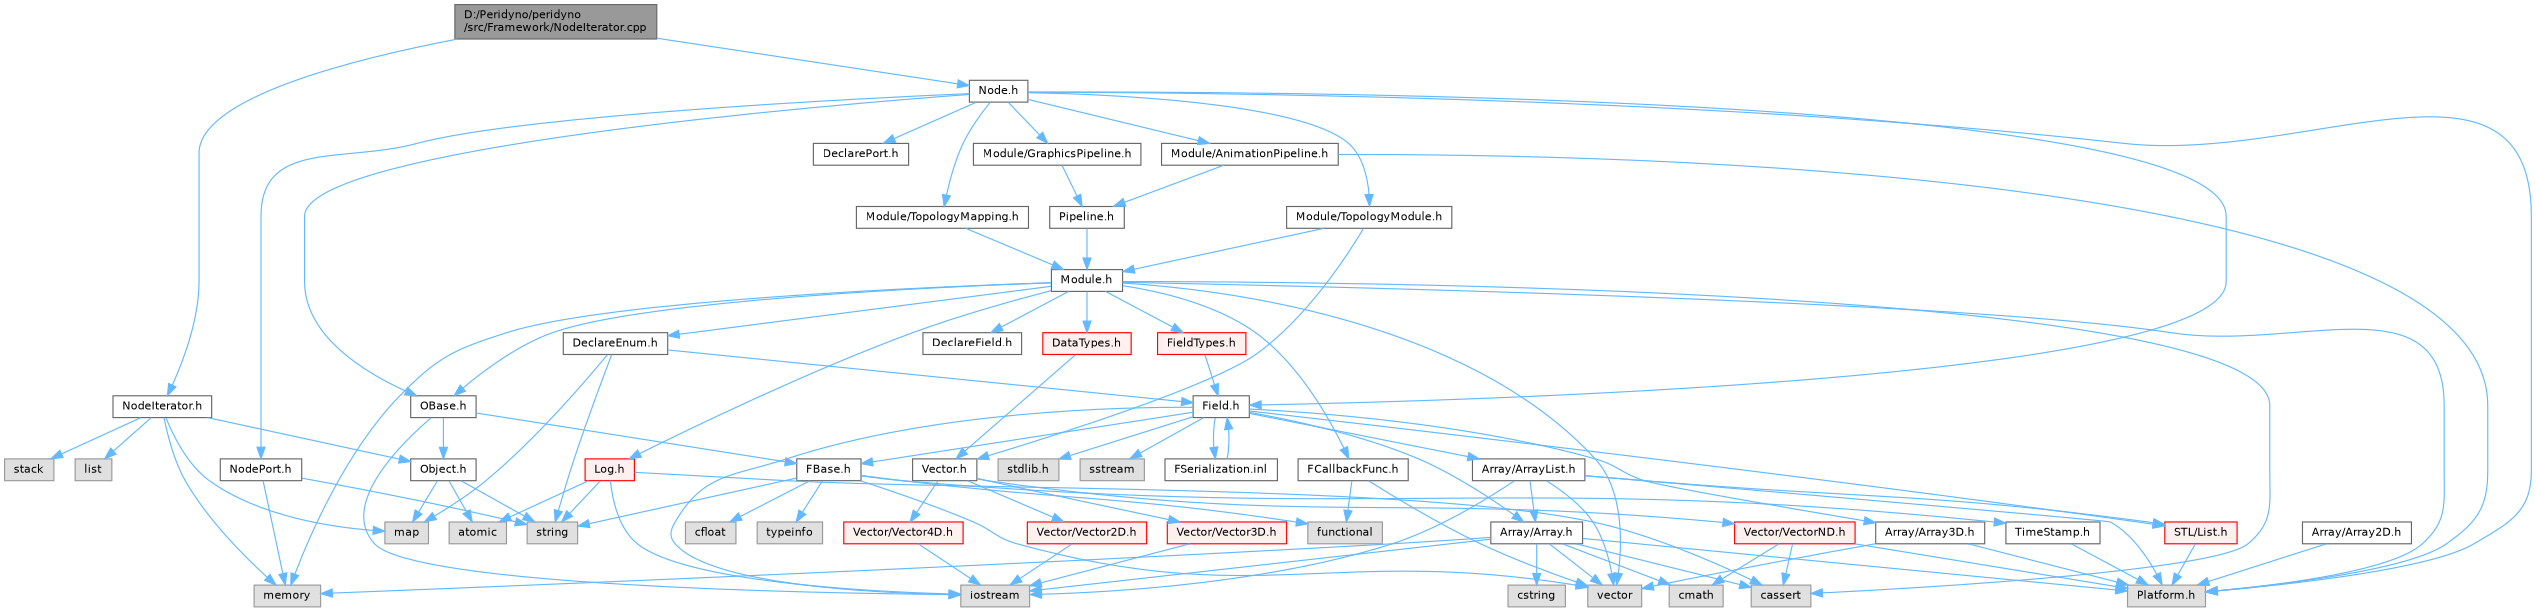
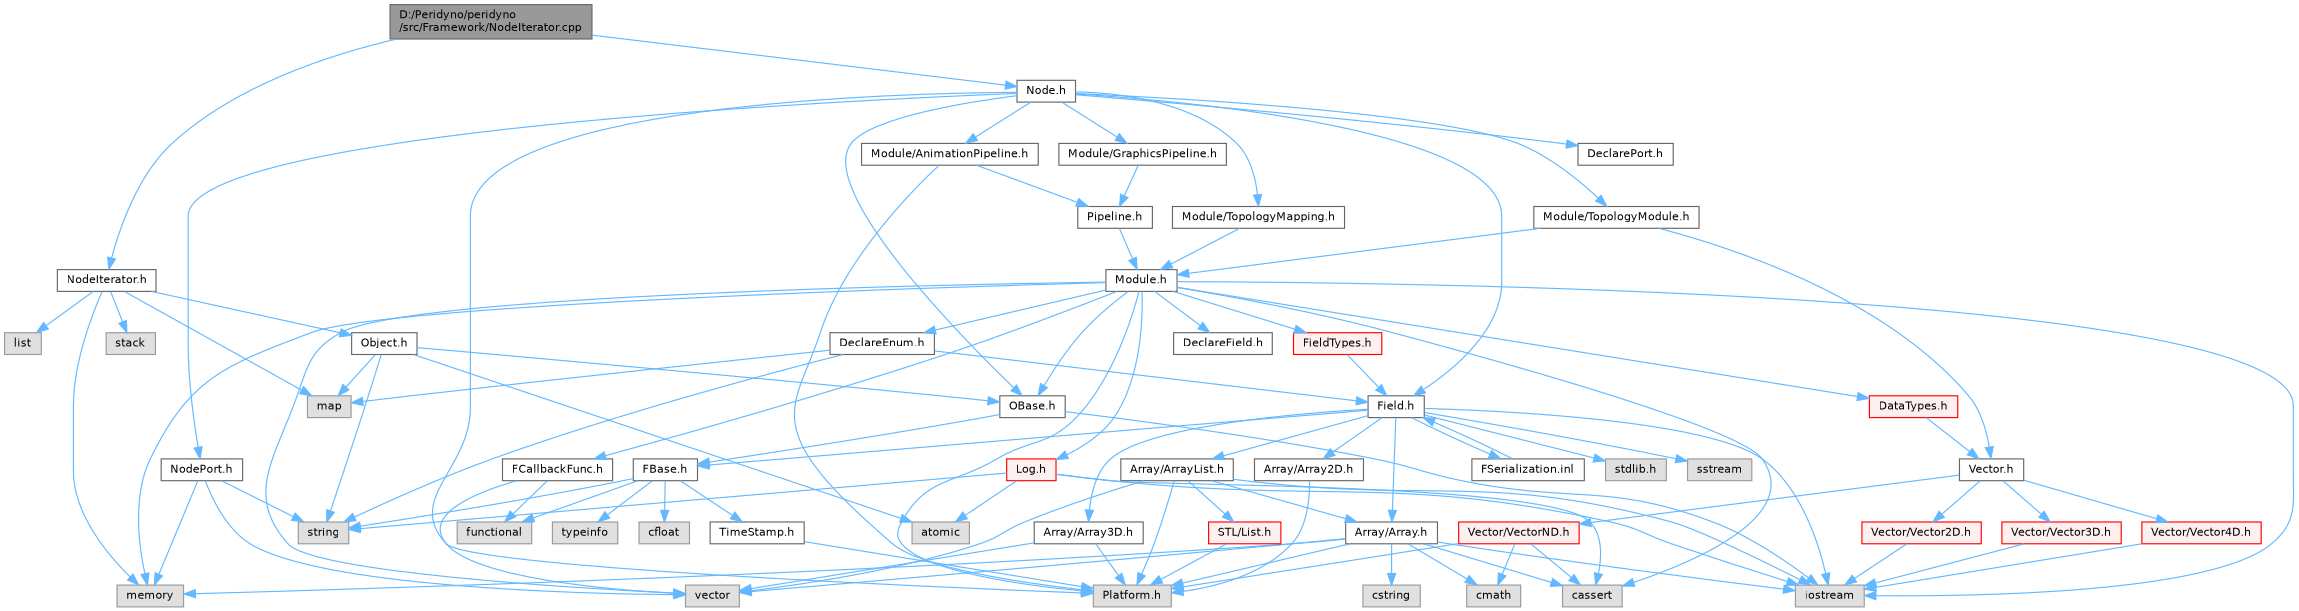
  digraph {
    node [color=grey40 fillcolor=white fontname=Helvetica fontsize=10 shape=box style=filled]
    edge [color=steelblue1 fontname=Helvetica fontsize=10 labelfontname=Helvetica labelfontsize=10 style=solid]
    n1 [color=gray40 fillcolor=grey60 fontcolor=black height=0.2 label="D:/Peridyno/peridyno\l/src/Framework/NodeIterator.cpp" width=0.4]
    n2 [height=0.2 label="NodeIterator.h" width=0.4]
    n3 [height=0.2 label="Node.h" width=0.4]
    n4 [color=grey60 fillcolor="#E0E0E0" height=0.2 label=stack width=0.4]
    n5 [color=grey60 fillcolor="#E0E0E0" height=0.2 label=list width=0.4]
    n6 [color=grey60 fillcolor="#E0E0E0" height=0.2 label=map width=0.4]
    n7 [color=grey60 fillcolor="#E0E0E0" height=0.2 label=memory width=0.4]
    n8 [height=0.2 label="Object.h" width=0.4]
    n9 [height=0.2 label="OBase.h" width=0.4]
    n10 [color=grey60 fillcolor="#E0E0E0" height=0.2 label="Platform.h" width=0.4]
    n11 [height=0.2 label="Field.h" width=0.4]
    n12 [height=0.2 label="DeclarePort.h" width=0.4]
    n13 [height=0.2 label="NodePort.h" width=0.4]
    n14 [height=0.2 label="Module/TopologyModule.h" width=0.4]
    n15 [height=0.2 label="Module/TopologyMapping.h" width=0.4]
    n16 [height=0.2 label="Module/AnimationPipeline.h" width=0.4]
    n17 [height=0.2 label="Module/GraphicsPipeline.h" width=0.4]
    n18 [color=grey60 fillcolor="#E0E0E0" height=0.2 label=string width=0.4]
    n19 [color=grey60 fillcolor="#E0E0E0" height=0.2 label=atomic width=0.4]
    n20 [color=grey60 fillcolor="#E0E0E0" height=0.2 label=iostream width=0.4]
    n21 [height=0.2 label="FBase.h" width=0.4]
    n22 [color=grey60 fillcolor="#E0E0E0" height=0.2 label="stdlib.h" width=0.4]
    n23 [color=grey60 fillcolor="#E0E0E0" height=0.2 label=sstream width=0.4]
    n24 [height=0.2 label="Array/Array.h" width=0.4]
    n25 [height=0.2 label="Array/Array2D.h" width=0.4]
    n26 [height=0.2 label="Array/Array3D.h" width=0.4]
    n27 [height=0.2 label="Array/ArrayList.h" width=0.4]
    n28 [height=0.2 label="FSerialization.inl" width=0.4]
    n29 [color=grey60 fillcolor="#E0E0E0" height=0.2 label=vector width=0.4]
    n30 [height=0.2 label="Vector.h" width=0.4]
    n31 [height=0.2 label="Module.h" width=0.4]
    n32 [height=0.2 label="Pipeline.h" width=0.4]
    n33 [height=0.2 label="TimeStamp.h" width=0.4]
    n34 [color=grey60 fillcolor="#E0E0E0" height=0.2 label=typeinfo width=0.4]
    n35 [color=grey60 fillcolor="#E0E0E0" height=0.2 label=functional width=0.4]
    n36 [color=grey60 fillcolor="#E0E0E0" height=0.2 label=cfloat width=0.4]
    n37 [color=grey60 fillcolor="#E0E0E0" height=0.2 label=cassert width=0.4]
    n38 [color=grey60 fillcolor="#E0E0E0" height=0.2 label=cstring width=0.4]
    n39 [color=grey60 fillcolor="#E0E0E0" height=0.2 label=cmath width=0.4]
    n40 [color=red fillcolor="#FFF0F0" height=0.2 label="STL/List.h" width=0.4]
    n41 [color=red fillcolor="#FFF0F0" height=0.2 label="Vector/Vector2D.h" width=0.4]
    n42 [color=red fillcolor="#FFF0F0" height=0.2 label="Vector/Vector3D.h" width=0.4]
    n43 [color=red fillcolor="#FFF0F0" height=0.2 label="Vector/Vector4D.h" width=0.4]
    n44 [color=red fillcolor="#FFF0F0" height=0.2 label="Vector/VectorND.h" width=0.4]
    n45 [color=red fillcolor="#FFF0F0" height=0.2 label="Log.h" width=0.4]
    n46 [color=red fillcolor="#FFF0F0" height=0.2 label="DataTypes.h" width=0.4]
    n47 [height=0.2 label="DeclareEnum.h" width=0.4]
    n48 [height=0.2 label="DeclareField.h" width=0.4]
    n49 [height=0.2 label="FCallbackFunc.h" width=0.4]
    n50 [color=red fillcolor="#FFF0F0" height=0.2 label="FieldTypes.h" width=0.4]
    n1 -> n2
    n1 -> n3
    n2 -> n4
    n2 -> n5
    n2 -> n6
    n2 -> n7
    n2 -> n8
    n3 -> n9
    n3 -> n10
    n3 -> n11
    n3 -> n12
    n3 -> n13
    n3 -> n14
    n3 -> n15
    n3 -> n16
    n3 -> n17
    n8 -> n6
    n8 -> n18
    n8 -> n19
-   n9 -> n8
+   n8 -> n9
    n9 -> n20
    n9 -> n21
    n11 -> n20
    n11 -> n21
    n11 -> n22
    n11 -> n23
    n11 -> n24
-   n11 -> n40
+   n11 -> n25
    n11 -> n26
    n11 -> n27
    n11 -> n28
    n13 -> n7
    n13 -> n18
-   n21 -> n29
+   n13 -> n29
    n14 -> n30
    n14 -> n31
    n15 -> n31
    n16 -> n10
    n16 -> n32
    n17 -> n32
    n21 -> n18
    n21 -> n33
    n21 -> n34
    n21 -> n35
    n21 -> n36
    n24 -> n7
    n24 -> n10
    n24 -> n20
    n24 -> n29
    n24 -> n37
    n24 -> n38
    n24 -> n39
    n25 -> n10
    n26 -> n10
    n26 -> n29
    n27 -> n10
    n27 -> n20
    n27 -> n24
    n27 -> n29
    n27 -> n40
    n28 -> n11
    n30 -> n41
    n30 -> n42
    n30 -> n43
    n30 -> n44
    n31 -> n7
    n31 -> n9
    n31 -> n10
+   n31 -> n20
    n31 -> n29
    n31 -> n37
    n31 -> n45
    n31 -> n46
    n31 -> n47
    n31 -> n48
    n31 -> n49
    n31 -> n50
    n32 -> n31
    n33 -> n10
    n40 -> n10
    n41 -> n20
    n42 -> n20
    n43 -> n20
    n44 -> n10
    n44 -> n37
    n44 -> n39
    n45 -> n18
    n45 -> n19
    n45 -> n20
    n45 -> n37
    n46 -> n30
    n47 -> n6
    n47 -> n11
    n47 -> n18
    n49 -> n29
    n49 -> n35
    n50 -> n11
  }
